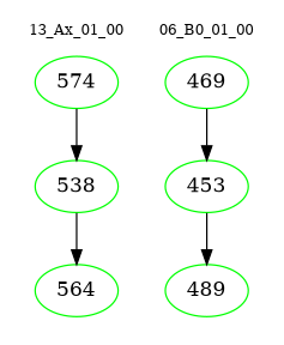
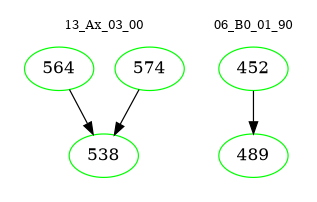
  digraph {
    node [color=green]
    edge [color=black]
    n1 [label=574]
    n2 [label=538]
    n3 [label=564]
-   n4 [label=469]
-   n5 [label=453]
+   n5 [label=452]
    n6 [label=489]
    subgraph cluster_1 {
      color=white
      fontsize=10
-     label="13_Ax_01_00"
+     label="13_Ax_03_00"
      n1
      n2
      n3
    }
    subgraph cluster_2 {
      color=white
      fontsize=10
-     label="06_B0_01_00"
-     n4
+     label="06_B0_01_90"
      n5
      n6
    }
    n1 -> n2
-   n2 -> n3
-   n4 -> n5
+   n3 -> n2
    n5 -> n6
  }
